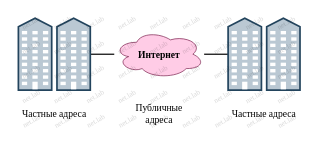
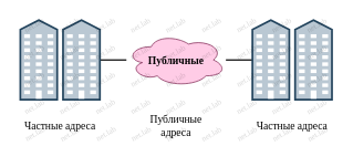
  <mxCell id="0" />
  <mxCell id="1" parent="0" />
  <mxCell id="2" style="edgeStyle=none;shape=connector;rounded=0;orthogonalLoop=1;jettySize=auto;html=1;strokeColor=default;strokeWidth=2;align=center;verticalAlign=middle;fontFamily=Montserrat;fontSize=11;fontColor=default;labelBackgroundColor=default;endArrow=none;endFill=0;fontSource=https%3A%2F%2Ffonts.googleapis.com%2Fcss%3Ffamily%3DMontserrat;" edge="1" parent="1" source="3" target="4"><mxGeometry relative="1" as="geometry" /></mxCell>
  <mxCell id="3" value="" style="verticalAlign=top;verticalLabelPosition=bottom;labelPosition=center;align=center;html=1;outlineConnect=0;gradientDirection=north;strokeWidth=2;shape=mxgraph.networks.community;fontFamily=Montserrat;fontSize=16;labelBackgroundColor=default;fillColor=#bac8d3;strokeColor=#23445d;container=0;fontSource=https%3A%2F%2Ffonts.googleapis.com%2Fcss%3Ffamily%3DMontserrat;" vertex="1" parent="1"><mxGeometry x="30" y="30" width="120" height="120" as="geometry" /></mxCell>
- <mxCell id="4" value="Интернет" style="ellipse;shape=cloud;whiteSpace=wrap;html=1;fontFamily=Montserrat;fontSize=16;labelBackgroundColor=none;fillColor=#FFCCE6;strokeColor=#660033;fillStyle=auto;fontStyle=1;container=0;fontSource=https%3A%2F%2Ffonts.googleapis.com%2Fcss%3Ffamily%3DMontserrat;" vertex="1" parent="1"><mxGeometry x="190" y="50" width="150" height="80" as="geometry" /></mxCell>
+ <mxCell id="4" value="Публичные" style="ellipse;shape=cloud;whiteSpace=wrap;html=1;fontFamily=Montserrat;fontSize=16;labelBackgroundColor=none;fillColor=#FFCCE6;strokeColor=#660033;fillStyle=auto;fontStyle=1;container=0;fontSource=https%3A%2F%2Ffonts.googleapis.com%2Fcss%3Ffamily%3DMontserrat;" vertex="1" parent="1"><mxGeometry x="190" y="50" width="150" height="80" as="geometry" /></mxCell>
  <mxCell id="5" style="edgeStyle=none;shape=connector;rounded=0;orthogonalLoop=1;jettySize=auto;html=1;strokeColor=default;strokeWidth=2;align=center;verticalAlign=middle;fontFamily=Montserrat;fontSize=11;fontColor=default;labelBackgroundColor=default;endArrow=none;endFill=0;fontSource=https%3A%2F%2Ffonts.googleapis.com%2Fcss%3Ffamily%3DMontserrat;" edge="1" parent="1" source="6" target="4"><mxGeometry relative="1" as="geometry" /></mxCell>
  <mxCell id="6" value="" style="verticalAlign=top;verticalLabelPosition=bottom;labelPosition=center;align=center;html=1;outlineConnect=0;gradientDirection=north;strokeWidth=2;shape=mxgraph.networks.community;fontFamily=Montserrat;fontSize=16;labelBackgroundColor=default;fillColor=#bac8d3;strokeColor=#23445d;container=0;fontSource=https%3A%2F%2Ffonts.googleapis.com%2Fcss%3Ffamily%3DMontserrat;" vertex="1" parent="1"><mxGeometry x="380" y="30" width="120" height="120" as="geometry" /></mxCell>
  <mxCell id="7" value="Публичные адреса" style="text;html=1;align=center;verticalAlign=middle;whiteSpace=wrap;rounded=0;fontFamily=Montserrat;fontSize=16;fontColor=default;labelBackgroundColor=none;container=0;fontSource=https%3A%2F%2Ffonts.googleapis.com%2Fcss%3Ffamily%3DMontserrat;" vertex="1" parent="1"><mxGeometry x="205" y="150" width="120" height="80" as="geometry" /></mxCell>
  <mxCell id="8" value="Частные адреса" style="text;html=1;align=center;verticalAlign=middle;whiteSpace=wrap;rounded=0;fontFamily=Montserrat;fontSize=16;fontColor=default;labelBackgroundColor=none;container=0;fontSource=https%3A%2F%2Ffonts.googleapis.com%2Fcss%3Ffamily%3DMontserrat;" vertex="1" parent="1"><mxGeometry x="380" y="150" width="120" height="80" as="geometry" /></mxCell>
  <mxCell id="9" value="Частные адреса" style="text;html=1;align=center;verticalAlign=middle;whiteSpace=wrap;rounded=0;fontFamily=Montserrat;fontSize=16;fontColor=default;labelBackgroundColor=none;container=0;fontSource=https%3A%2F%2Ffonts.googleapis.com%2Fcss%3Ffamily%3DMontserrat;" vertex="1" parent="1"><mxGeometry x="30" y="150" width="120" height="80" as="geometry" /></mxCell>
  <mxCell id="10" value="" style="group" vertex="1" connectable="0" parent="1"><mxGeometry x="20" y="20" width="490" height="200" as="geometry" /></mxCell>
  <mxCell id="11" value="net.lab" style="text;html=1;align=center;verticalAlign=middle;whiteSpace=wrap;rounded=0;rotation=-30;fontFamily=Montserrat;fontSource=https%3A%2F%2Ffonts.googleapis.com%2Fcss%3Ffamily%3DMontserrat;textOpacity=15;fontColor=#000000;container=0;" vertex="1" parent="10"><mxGeometry x="1.869" y="174.078" width="60.649" height="15.326" as="geometry" /></mxCell>
  <mxCell id="12" value="net.lab" style="text;html=1;align=center;verticalAlign=middle;whiteSpace=wrap;rounded=0;rotation=-30;fontFamily=Montserrat;fontSource=https%3A%2F%2Ffonts.googleapis.com%2Fcss%3Ffamily%3DMontserrat;textOpacity=15;fontColor=#000000;container=0;" vertex="1" parent="10"><mxGeometry x="55.187" y="174.078" width="60.649" height="15.326" as="geometry" /></mxCell>
  <mxCell id="13" value="net.lab" style="text;html=1;align=center;verticalAlign=middle;whiteSpace=wrap;rounded=0;rotation=-30;fontFamily=Montserrat;fontSource=https%3A%2F%2Ffonts.googleapis.com%2Fcss%3Ffamily%3DMontserrat;textOpacity=15;fontColor=#000000;container=0;" vertex="1" parent="10"><mxGeometry x="108.505" y="174.078" width="60.649" height="15.326" as="geometry" /></mxCell>
  <mxCell id="14" value="net.lab" style="text;html=1;align=center;verticalAlign=middle;whiteSpace=wrap;rounded=0;rotation=-30;fontFamily=Montserrat;fontSource=https%3A%2F%2Ffonts.googleapis.com%2Fcss%3Ffamily%3DMontserrat;textOpacity=15;fontColor=#000000;container=0;" vertex="1" parent="10"><mxGeometry x="161.824" y="174.078" width="60.649" height="15.326" as="geometry" /></mxCell>
  <mxCell id="15" value="net.lab" style="text;html=1;align=center;verticalAlign=middle;whiteSpace=wrap;rounded=0;rotation=-30;fontFamily=Montserrat;fontSource=https%3A%2F%2Ffonts.googleapis.com%2Fcss%3Ffamily%3DMontserrat;textOpacity=15;fontColor=#000000;container=0;" vertex="1" parent="10"><mxGeometry x="215.142" y="174.078" width="60.649" height="15.326" as="geometry" /></mxCell>
  <mxCell id="16" value="net.lab" style="text;html=1;align=center;verticalAlign=middle;whiteSpace=wrap;rounded=0;rotation=-30;fontFamily=Montserrat;fontSource=https%3A%2F%2Ffonts.googleapis.com%2Fcss%3Ffamily%3DMontserrat;textOpacity=15;fontColor=#000000;container=0;" vertex="1" parent="10"><mxGeometry x="268.46" y="174.078" width="60.649" height="15.326" as="geometry" /></mxCell>
  <mxCell id="17" value="net.lab" style="text;html=1;align=center;verticalAlign=middle;whiteSpace=wrap;rounded=0;rotation=-30;fontFamily=Montserrat;fontSource=https%3A%2F%2Ffonts.googleapis.com%2Fcss%3Ffamily%3DMontserrat;textOpacity=15;fontColor=#000000;container=0;" vertex="1" parent="10"><mxGeometry x="321.778" y="174.078" width="60.649" height="15.326" as="geometry" /></mxCell>
  <mxCell id="18" value="net.lab" style="text;html=1;align=center;verticalAlign=middle;whiteSpace=wrap;rounded=0;rotation=-30;fontFamily=Montserrat;fontSource=https%3A%2F%2Ffonts.googleapis.com%2Fcss%3Ffamily%3DMontserrat;textOpacity=15;fontColor=#000000;container=0;" vertex="1" parent="10"><mxGeometry x="375.096" y="174.078" width="60.649" height="15.326" as="geometry" /></mxCell>
  <mxCell id="19" value="net.lab" style="text;html=1;align=center;verticalAlign=middle;whiteSpace=wrap;rounded=0;rotation=-30;fontFamily=Montserrat;fontSource=https%3A%2F%2Ffonts.googleapis.com%2Fcss%3Ffamily%3DMontserrat;textOpacity=15;fontColor=#000000;container=0;" vertex="1" parent="10"><mxGeometry x="428.415" y="174.078" width="60.649" height="15.326" as="geometry" /></mxCell>
  <mxCell id="20" value="net.lab" style="text;html=1;align=center;verticalAlign=middle;whiteSpace=wrap;rounded=0;rotation=-30;fontFamily=Montserrat;fontSource=https%3A%2F%2Ffonts.googleapis.com%2Fcss%3Ffamily%3DMontserrat;textOpacity=15;fontColor=#000000;container=0;" vertex="1" parent="10"><mxGeometry x="0.936" y="10.596" width="60.649" height="15.326" as="geometry" /></mxCell>
  <mxCell id="21" value="net.lab" style="text;html=1;align=center;verticalAlign=middle;whiteSpace=wrap;rounded=0;rotation=-30;fontFamily=Montserrat;fontSource=https%3A%2F%2Ffonts.googleapis.com%2Fcss%3Ffamily%3DMontserrat;textOpacity=15;fontColor=#000000;container=0;" vertex="1" parent="10"><mxGeometry x="54.254" y="10.596" width="60.649" height="15.326" as="geometry" /></mxCell>
  <mxCell id="22" value="net.lab" style="text;html=1;align=center;verticalAlign=middle;whiteSpace=wrap;rounded=0;rotation=-30;fontFamily=Montserrat;fontSource=https%3A%2F%2Ffonts.googleapis.com%2Fcss%3Ffamily%3DMontserrat;textOpacity=15;fontColor=#000000;container=0;" vertex="1" parent="10"><mxGeometry x="107.572" y="10.596" width="60.649" height="15.326" as="geometry" /></mxCell>
  <mxCell id="23" value="net.lab" style="text;html=1;align=center;verticalAlign=middle;whiteSpace=wrap;rounded=0;rotation=-30;fontFamily=Montserrat;fontSource=https%3A%2F%2Ffonts.googleapis.com%2Fcss%3Ffamily%3DMontserrat;textOpacity=15;fontColor=#000000;container=0;" vertex="1" parent="10"><mxGeometry x="160.891" y="10.596" width="60.649" height="15.326" as="geometry" /></mxCell>
  <mxCell id="24" value="net.lab" style="text;html=1;align=center;verticalAlign=middle;whiteSpace=wrap;rounded=0;rotation=-30;fontFamily=Montserrat;fontSource=https%3A%2F%2Ffonts.googleapis.com%2Fcss%3Ffamily%3DMontserrat;textOpacity=15;fontColor=#000000;container=0;" vertex="1" parent="10"><mxGeometry x="214.209" y="10.596" width="60.649" height="15.326" as="geometry" /></mxCell>
  <mxCell id="25" value="net.lab" style="text;html=1;align=center;verticalAlign=middle;whiteSpace=wrap;rounded=0;rotation=-30;fontFamily=Montserrat;fontSource=https%3A%2F%2Ffonts.googleapis.com%2Fcss%3Ffamily%3DMontserrat;textOpacity=15;fontColor=#000000;container=0;" vertex="1" parent="10"><mxGeometry x="267.527" y="10.596" width="60.649" height="15.326" as="geometry" /></mxCell>
  <mxCell id="26" value="net.lab" style="text;html=1;align=center;verticalAlign=middle;whiteSpace=wrap;rounded=0;rotation=-30;fontFamily=Montserrat;fontSource=https%3A%2F%2Ffonts.googleapis.com%2Fcss%3Ffamily%3DMontserrat;textOpacity=15;fontColor=#000000;container=0;" vertex="1" parent="10"><mxGeometry x="320.845" y="10.596" width="60.649" height="15.326" as="geometry" /></mxCell>
  <mxCell id="27" value="net.lab" style="text;html=1;align=center;verticalAlign=middle;whiteSpace=wrap;rounded=0;rotation=-30;fontFamily=Montserrat;fontSource=https%3A%2F%2Ffonts.googleapis.com%2Fcss%3Ffamily%3DMontserrat;textOpacity=15;fontColor=#000000;container=0;" vertex="1" parent="10"><mxGeometry x="374.163" y="10.596" width="60.649" height="15.326" as="geometry" /></mxCell>
  <mxCell id="28" value="net.lab" style="text;html=1;align=center;verticalAlign=middle;whiteSpace=wrap;rounded=0;rotation=-30;fontFamily=Montserrat;fontSource=https%3A%2F%2Ffonts.googleapis.com%2Fcss%3Ffamily%3DMontserrat;textOpacity=15;fontColor=#000000;container=0;" vertex="1" parent="10"><mxGeometry x="0.936" y="51.466" width="60.649" height="15.326" as="geometry" /></mxCell>
  <mxCell id="29" value="net.lab" style="text;html=1;align=center;verticalAlign=middle;whiteSpace=wrap;rounded=0;rotation=-30;fontFamily=Montserrat;fontSource=https%3A%2F%2Ffonts.googleapis.com%2Fcss%3Ffamily%3DMontserrat;textOpacity=15;fontColor=#000000;container=0;" vertex="1" parent="10"><mxGeometry x="54.254" y="51.466" width="60.649" height="15.326" as="geometry" /></mxCell>
  <mxCell id="30" value="net.lab" style="text;html=1;align=center;verticalAlign=middle;whiteSpace=wrap;rounded=0;rotation=-30;fontFamily=Montserrat;fontSource=https%3A%2F%2Ffonts.googleapis.com%2Fcss%3Ffamily%3DMontserrat;textOpacity=15;fontColor=#000000;container=0;" vertex="1" parent="10"><mxGeometry x="107.572" y="51.466" width="60.649" height="15.326" as="geometry" /></mxCell>
  <mxCell id="31" value="net.lab" style="text;html=1;align=center;verticalAlign=middle;whiteSpace=wrap;rounded=0;rotation=-30;fontFamily=Montserrat;fontSource=https%3A%2F%2Ffonts.googleapis.com%2Fcss%3Ffamily%3DMontserrat;textOpacity=15;fontColor=#000000;container=0;" vertex="1" parent="10"><mxGeometry x="160.891" y="51.466" width="60.649" height="15.326" as="geometry" /></mxCell>
  <mxCell id="32" value="net.lab" style="text;html=1;align=center;verticalAlign=middle;whiteSpace=wrap;rounded=0;rotation=-30;fontFamily=Montserrat;fontSource=https%3A%2F%2Ffonts.googleapis.com%2Fcss%3Ffamily%3DMontserrat;textOpacity=15;fontColor=#000000;container=0;" vertex="1" parent="10"><mxGeometry x="214.209" y="51.466" width="60.649" height="15.326" as="geometry" /></mxCell>
  <mxCell id="33" value="net.lab" style="text;html=1;align=center;verticalAlign=middle;whiteSpace=wrap;rounded=0;rotation=-30;fontFamily=Montserrat;fontSource=https%3A%2F%2Ffonts.googleapis.com%2Fcss%3Ffamily%3DMontserrat;textOpacity=15;fontColor=#000000;container=0;" vertex="1" parent="10"><mxGeometry x="267.527" y="51.466" width="60.649" height="15.326" as="geometry" /></mxCell>
  <mxCell id="34" value="net.lab" style="text;html=1;align=center;verticalAlign=middle;whiteSpace=wrap;rounded=0;rotation=-30;fontFamily=Montserrat;fontSource=https%3A%2F%2Ffonts.googleapis.com%2Fcss%3Ffamily%3DMontserrat;textOpacity=15;fontColor=#000000;container=0;" vertex="1" parent="10"><mxGeometry x="320.845" y="51.466" width="60.649" height="15.326" as="geometry" /></mxCell>
  <mxCell id="35" value="net.lab" style="text;html=1;align=center;verticalAlign=middle;whiteSpace=wrap;rounded=0;rotation=-30;fontFamily=Montserrat;fontSource=https%3A%2F%2Ffonts.googleapis.com%2Fcss%3Ffamily%3DMontserrat;textOpacity=15;fontColor=#000000;container=0;" vertex="1" parent="10"><mxGeometry x="374.163" y="51.466" width="60.649" height="15.326" as="geometry" /></mxCell>
  <mxCell id="36" value="net.lab" style="text;html=1;align=center;verticalAlign=middle;whiteSpace=wrap;rounded=0;rotation=-30;fontFamily=Montserrat;fontSource=https%3A%2F%2Ffonts.googleapis.com%2Fcss%3Ffamily%3DMontserrat;textOpacity=15;fontColor=#000000;container=0;" vertex="1" parent="10"><mxGeometry x="0.936" y="92.337" width="60.649" height="15.326" as="geometry" /></mxCell>
  <mxCell id="37" value="net.lab" style="text;html=1;align=center;verticalAlign=middle;whiteSpace=wrap;rounded=0;rotation=-30;fontFamily=Montserrat;fontSource=https%3A%2F%2Ffonts.googleapis.com%2Fcss%3Ffamily%3DMontserrat;textOpacity=15;fontColor=#000000;container=0;" vertex="1" parent="10"><mxGeometry x="54.254" y="92.337" width="60.649" height="15.326" as="geometry" /></mxCell>
  <mxCell id="38" value="net.lab" style="text;html=1;align=center;verticalAlign=middle;whiteSpace=wrap;rounded=0;rotation=-30;fontFamily=Montserrat;fontSource=https%3A%2F%2Ffonts.googleapis.com%2Fcss%3Ffamily%3DMontserrat;textOpacity=15;fontColor=#000000;container=0;" vertex="1" parent="10"><mxGeometry x="107.572" y="92.337" width="60.649" height="15.326" as="geometry" /></mxCell>
  <mxCell id="39" value="net.lab" style="text;html=1;align=center;verticalAlign=middle;whiteSpace=wrap;rounded=0;rotation=-30;fontFamily=Montserrat;fontSource=https%3A%2F%2Ffonts.googleapis.com%2Fcss%3Ffamily%3DMontserrat;textOpacity=15;fontColor=#000000;container=0;" vertex="1" parent="10"><mxGeometry x="160.891" y="92.337" width="60.649" height="15.326" as="geometry" /></mxCell>
  <mxCell id="40" value="net.lab" style="text;html=1;align=center;verticalAlign=middle;whiteSpace=wrap;rounded=0;rotation=-30;fontFamily=Montserrat;fontSource=https%3A%2F%2Ffonts.googleapis.com%2Fcss%3Ffamily%3DMontserrat;textOpacity=15;fontColor=#000000;container=0;" vertex="1" parent="10"><mxGeometry x="214.209" y="92.337" width="60.649" height="15.326" as="geometry" /></mxCell>
  <mxCell id="41" value="net.lab" style="text;html=1;align=center;verticalAlign=middle;whiteSpace=wrap;rounded=0;rotation=-30;fontFamily=Montserrat;fontSource=https%3A%2F%2Ffonts.googleapis.com%2Fcss%3Ffamily%3DMontserrat;textOpacity=15;fontColor=#000000;container=0;" vertex="1" parent="10"><mxGeometry x="267.527" y="92.337" width="60.649" height="15.326" as="geometry" /></mxCell>
  <mxCell id="42" value="net.lab" style="text;html=1;align=center;verticalAlign=middle;whiteSpace=wrap;rounded=0;rotation=-30;fontFamily=Montserrat;fontSource=https%3A%2F%2Ffonts.googleapis.com%2Fcss%3Ffamily%3DMontserrat;textOpacity=15;fontColor=#000000;container=0;" vertex="1" parent="10"><mxGeometry x="320.845" y="92.337" width="60.649" height="15.326" as="geometry" /></mxCell>
  <mxCell id="43" value="net.lab" style="text;html=1;align=center;verticalAlign=middle;whiteSpace=wrap;rounded=0;rotation=-30;fontFamily=Montserrat;fontSource=https%3A%2F%2Ffonts.googleapis.com%2Fcss%3Ffamily%3DMontserrat;textOpacity=15;fontColor=#000000;container=0;" vertex="1" parent="10"><mxGeometry x="374.163" y="92.337" width="60.649" height="15.326" as="geometry" /></mxCell>
  <mxCell id="44" value="net.lab" style="text;html=1;align=center;verticalAlign=middle;whiteSpace=wrap;rounded=0;rotation=-30;fontFamily=Montserrat;fontSource=https%3A%2F%2Ffonts.googleapis.com%2Fcss%3Ffamily%3DMontserrat;textOpacity=15;fontColor=#000000;container=0;" vertex="1" parent="10"><mxGeometry x="427.482" y="10.596" width="60.649" height="15.326" as="geometry" /></mxCell>
  <mxCell id="45" value="net.lab" style="text;html=1;align=center;verticalAlign=middle;whiteSpace=wrap;rounded=0;rotation=-30;fontFamily=Montserrat;fontSource=https%3A%2F%2Ffonts.googleapis.com%2Fcss%3Ffamily%3DMontserrat;textOpacity=15;fontColor=#000000;container=0;" vertex="1" parent="10"><mxGeometry x="427.482" y="51.466" width="60.649" height="15.326" as="geometry" /></mxCell>
  <mxCell id="46" value="net.lab" style="text;html=1;align=center;verticalAlign=middle;whiteSpace=wrap;rounded=0;rotation=-30;fontFamily=Montserrat;fontSource=https%3A%2F%2Ffonts.googleapis.com%2Fcss%3Ffamily%3DMontserrat;textOpacity=15;fontColor=#000000;container=0;" vertex="1" parent="10"><mxGeometry x="427.482" y="92.337" width="60.649" height="15.326" as="geometry" /></mxCell>
  <mxCell id="47" value="net.lab" style="text;html=1;align=center;verticalAlign=middle;whiteSpace=wrap;rounded=0;rotation=-30;fontFamily=Montserrat;fontSource=https%3A%2F%2Ffonts.googleapis.com%2Fcss%3Ffamily%3DMontserrat;textOpacity=15;fontColor=#000000;container=0;" vertex="1" parent="10"><mxGeometry x="0.936" y="133.207" width="60.649" height="15.326" as="geometry" /></mxCell>
  <mxCell id="48" value="net.lab" style="text;html=1;align=center;verticalAlign=middle;whiteSpace=wrap;rounded=0;rotation=-30;fontFamily=Montserrat;fontSource=https%3A%2F%2Ffonts.googleapis.com%2Fcss%3Ffamily%3DMontserrat;textOpacity=15;fontColor=#000000;container=0;" vertex="1" parent="10"><mxGeometry x="54.254" y="133.207" width="60.649" height="15.326" as="geometry" /></mxCell>
  <mxCell id="49" value="net.lab" style="text;html=1;align=center;verticalAlign=middle;whiteSpace=wrap;rounded=0;rotation=-30;fontFamily=Montserrat;fontSource=https%3A%2F%2Ffonts.googleapis.com%2Fcss%3Ffamily%3DMontserrat;textOpacity=15;fontColor=#000000;container=0;" vertex="1" parent="10"><mxGeometry x="107.572" y="133.207" width="60.649" height="15.326" as="geometry" /></mxCell>
  <mxCell id="50" value="net.lab" style="text;html=1;align=center;verticalAlign=middle;whiteSpace=wrap;rounded=0;rotation=-30;fontFamily=Montserrat;fontSource=https%3A%2F%2Ffonts.googleapis.com%2Fcss%3Ffamily%3DMontserrat;textOpacity=15;fontColor=#000000;container=0;" vertex="1" parent="10"><mxGeometry x="160.891" y="133.207" width="60.649" height="15.326" as="geometry" /></mxCell>
  <mxCell id="51" value="net.lab" style="text;html=1;align=center;verticalAlign=middle;whiteSpace=wrap;rounded=0;rotation=-30;fontFamily=Montserrat;fontSource=https%3A%2F%2Ffonts.googleapis.com%2Fcss%3Ffamily%3DMontserrat;textOpacity=15;fontColor=#000000;container=0;" vertex="1" parent="10"><mxGeometry x="214.209" y="133.207" width="60.649" height="15.326" as="geometry" /></mxCell>
  <mxCell id="52" value="net.lab" style="text;html=1;align=center;verticalAlign=middle;whiteSpace=wrap;rounded=0;rotation=-30;fontFamily=Montserrat;fontSource=https%3A%2F%2Ffonts.googleapis.com%2Fcss%3Ffamily%3DMontserrat;textOpacity=15;fontColor=#000000;container=0;" vertex="1" parent="10"><mxGeometry x="267.527" y="133.207" width="60.649" height="15.326" as="geometry" /></mxCell>
  <mxCell id="53" value="net.lab" style="text;html=1;align=center;verticalAlign=middle;whiteSpace=wrap;rounded=0;rotation=-30;fontFamily=Montserrat;fontSource=https%3A%2F%2Ffonts.googleapis.com%2Fcss%3Ffamily%3DMontserrat;textOpacity=15;fontColor=#000000;container=0;" vertex="1" parent="10"><mxGeometry x="320.845" y="133.207" width="60.649" height="15.326" as="geometry" /></mxCell>
  <mxCell id="54" value="net.lab" style="text;html=1;align=center;verticalAlign=middle;whiteSpace=wrap;rounded=0;rotation=-30;fontFamily=Montserrat;fontSource=https%3A%2F%2Ffonts.googleapis.com%2Fcss%3Ffamily%3DMontserrat;textOpacity=15;fontColor=#000000;container=0;" vertex="1" parent="10"><mxGeometry x="374.163" y="133.207" width="60.649" height="15.326" as="geometry" /></mxCell>
  <mxCell id="55" value="net.lab" style="text;html=1;align=center;verticalAlign=middle;whiteSpace=wrap;rounded=0;rotation=-30;fontFamily=Montserrat;fontSource=https%3A%2F%2Ffonts.googleapis.com%2Fcss%3Ffamily%3DMontserrat;textOpacity=15;fontColor=#000000;container=0;" vertex="1" parent="10"><mxGeometry x="427.482" y="133.207" width="60.649" height="15.326" as="geometry" /></mxCell>
